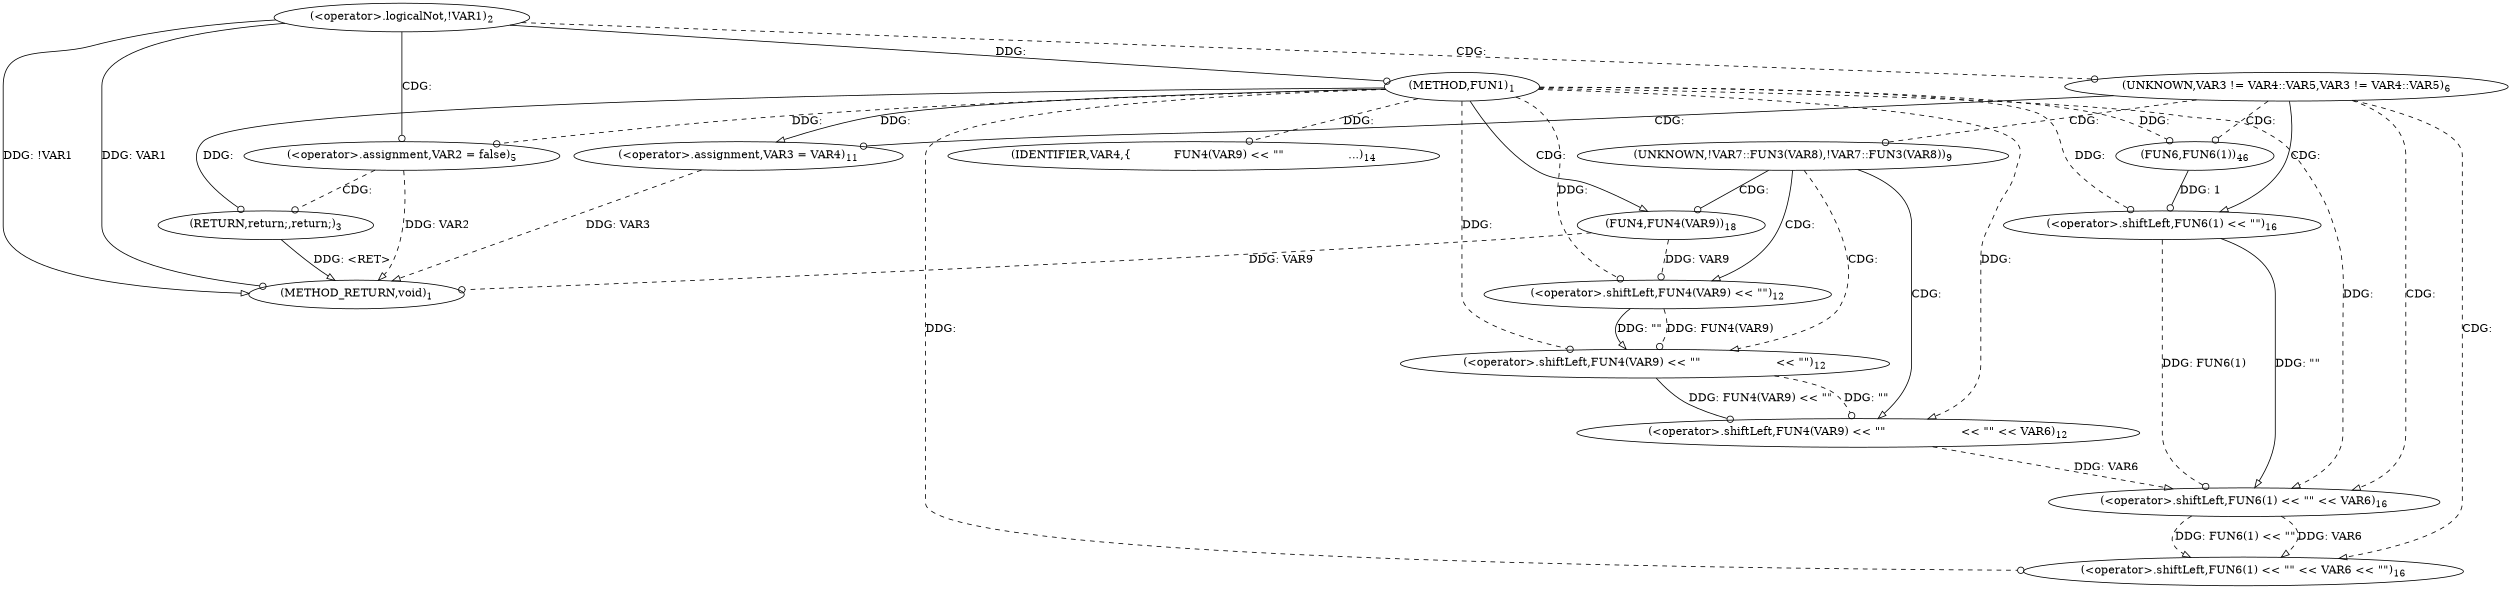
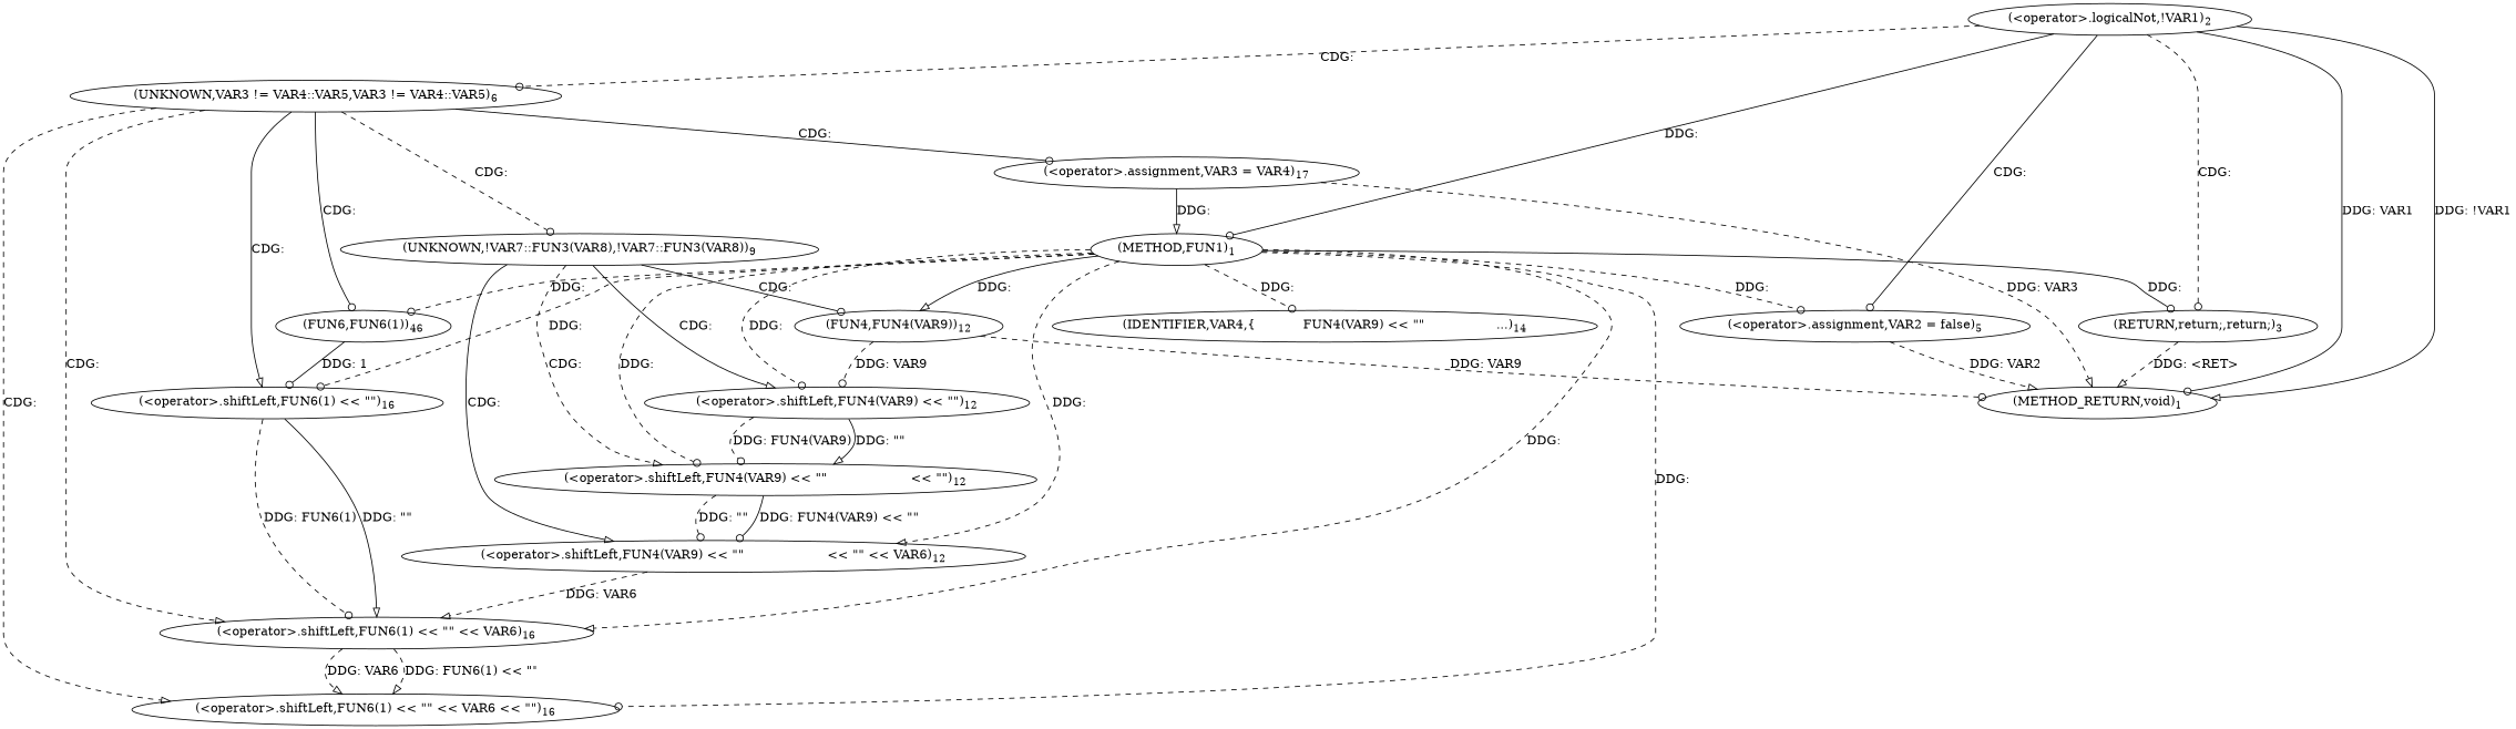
  digraph {
    edge [arrowhead=odot style=dashed]
    n1 [label=<(METHOD,FUN1)<SUB>1</SUB>>]
    n2 [label=<(&lt;operator&gt;.assignment,VAR2 = false)<SUB>5</SUB>>]
    n3 [label=<(RETURN,return;,return;)<SUB>3</SUB>>]
    n4 [label=<(&lt;operator&gt;.shiftLeft,FUN6(1) &lt;&lt; &quot;&quot; &lt;&lt; VAR6 &lt;&lt; &quot;&quot;)<SUB>16</SUB>>]
-   n5 [label=<(&lt;operator&gt;.assignment,VAR3 = VAR4)<SUB>11</SUB>>]
+   n5 [label=<(&lt;operator&gt;.assignment,VAR3 = VAR4)<SUB>17</SUB>>]
    n6 [label=<(&lt;operator&gt;.shiftLeft,FUN4(VAR9) &lt;&lt; &quot;&quot;                     &lt;&lt; &quot;&quot; &lt;&lt; VAR6)<SUB>12</SUB>>]
    n7 [label=<(IDENTIFIER,VAR4,{            FUN4(VAR9) &lt;&lt; &quot;&quot;                  ...)<SUB>14</SUB>>]
    n8 [label=<(&lt;operator&gt;.shiftLeft,FUN6(1) &lt;&lt; &quot;&quot; &lt;&lt; VAR6)<SUB>16</SUB>>]
    n9 [label=<(&lt;operator&gt;.shiftLeft,FUN6(1) &lt;&lt; &quot;&quot;)<SUB>16</SUB>>]
    n10 [label=<(&lt;operator&gt;.shiftLeft,FUN4(VAR9) &lt;&lt; &quot;&quot;                     &lt;&lt; &quot;&quot;)<SUB>12</SUB>>]
    n11 [label=<(FUN6,FUN6(1))<SUB>46</SUB>>]
    n12 [label=<(&lt;operator&gt;.shiftLeft,FUN4(VAR9) &lt;&lt; &quot;&quot;)<SUB>12</SUB>>]
-   n13 [label=<(FUN4,FUN4(VAR9))<SUB>18</SUB>>]
+   n13 [label=<(FUN4,FUN4(VAR9))<SUB>12</SUB>>]
    n14 [label=<(METHOD_RETURN,void)<SUB>1</SUB>>]
    n15 [label=<(&lt;operator&gt;.logicalNot,!VAR1)<SUB>2</SUB>>]
    n16 [label=<(UNKNOWN,VAR3 != VAR4::VAR5,VAR3 != VAR4::VAR5)<SUB>6</SUB>>]
    n17 [label=<(UNKNOWN,!VAR7::FUN3(VAR8),!VAR7::FUN3(VAR8))<SUB>9</SUB>>]
    n1 -> n2 [label="DDG: "]
    n1 -> n3 [label="DDG: " style=solid]
    n1 -> n4 [label="DDG: "]
-   n1 -> n5 [arrowhead=onormal label="DDG: " style=solid]
+   n5 -> n1 [arrowhead=onormal label="DDG: " style=solid]
    n1 -> n6 [arrowhead=onormal label="DDG: "]
    n1 -> n7 [label="DDG: "]
    n1 -> n8 [arrowhead=onormal label="DDG: "]
    n1 -> n9 [label="DDG: "]
    n1 -> n10 [label="DDG: "]
    n1 -> n11 [label="DDG: "]
    n1 -> n12 [label="DDG: "]
-   n1 -> n13 [arrowhead=onormal label="CDG: " style=solid]
+   n1 -> n13 [arrowhead=onormal label="DDG: " style=solid]
    n2 -> n14 [arrowhead=onormal label="DDG: VAR2"]
-   n3 -> n14 [arrowhead=onormal label="DDG: &lt;RET&gt;" style=solid]
+   n3 -> n14 [arrowhead=onormal label="DDG: &lt;RET&gt;"]
    n5 -> n14 [arrowhead=onormal label="DDG: VAR3"]
    n6 -> n8 [arrowhead=onormal label="DDG: VAR6"]
    n8 -> n4 [arrowhead=onormal label="DDG: FUN6(1) &lt;&lt; &quot;&quot;"]
    n8 -> n4 [arrowhead=onormal label="DDG: VAR6"]
    n9 -> n8 [label="DDG: FUN6(1)"]
    n9 -> n8 [arrowhead=onormal label="DDG: &quot;&quot;" style=solid]
    n10 -> n6 [label="DDG: FUN4(VAR9) &lt;&lt; &quot;&quot;" style=solid]
    n10 -> n6 [label="DDG: &quot;&quot;"]
    n11 -> n9 [label="DDG: 1" style=solid]
    n12 -> n10 [label="DDG: FUN4(VAR9)"]
    n12 -> n10 [arrowhead=onormal label="DDG: &quot;&quot;" style=solid]
    n13 -> n12 [label="DDG: VAR9"]
    n13 -> n14 [label="DDG: VAR9"]
    n15 -> n1 [label="DDG: " style=solid]
    n15 -> n2 [label="CDG: " style=solid]
-   n2 -> n3 [label="CDG: "]
+   n15 -> n3 [label="CDG: "]
    n15 -> n14 [arrowhead=onormal label="DDG: !VAR1" style=solid]
    n15 -> n14 [label="DDG: VAR1" style=solid]
    n15 -> n16 [label="CDG: "]
    n16 -> n4 [arrowhead=onormal label="CDG: "]
    n16 -> n5 [label="CDG: " style=solid]
    n16 -> n8 [arrowhead=onormal label="CDG: "]
    n16 -> n9 [arrowhead=onormal label="CDG: " style=solid]
-   n16 -> n11 [label="CDG: "]
+   n16 -> n11 [label="CDG: " style=solid]
    n16 -> n17 [label="CDG: "]
    n17 -> n6 [arrowhead=onormal label="CDG: " style=solid]
    n17 -> n10 [arrowhead=onormal label="CDG: "]
    n17 -> n12 [arrowhead=onormal label="CDG: " style=solid]
    n17 -> n13 [label="CDG: " style=solid]
  }
